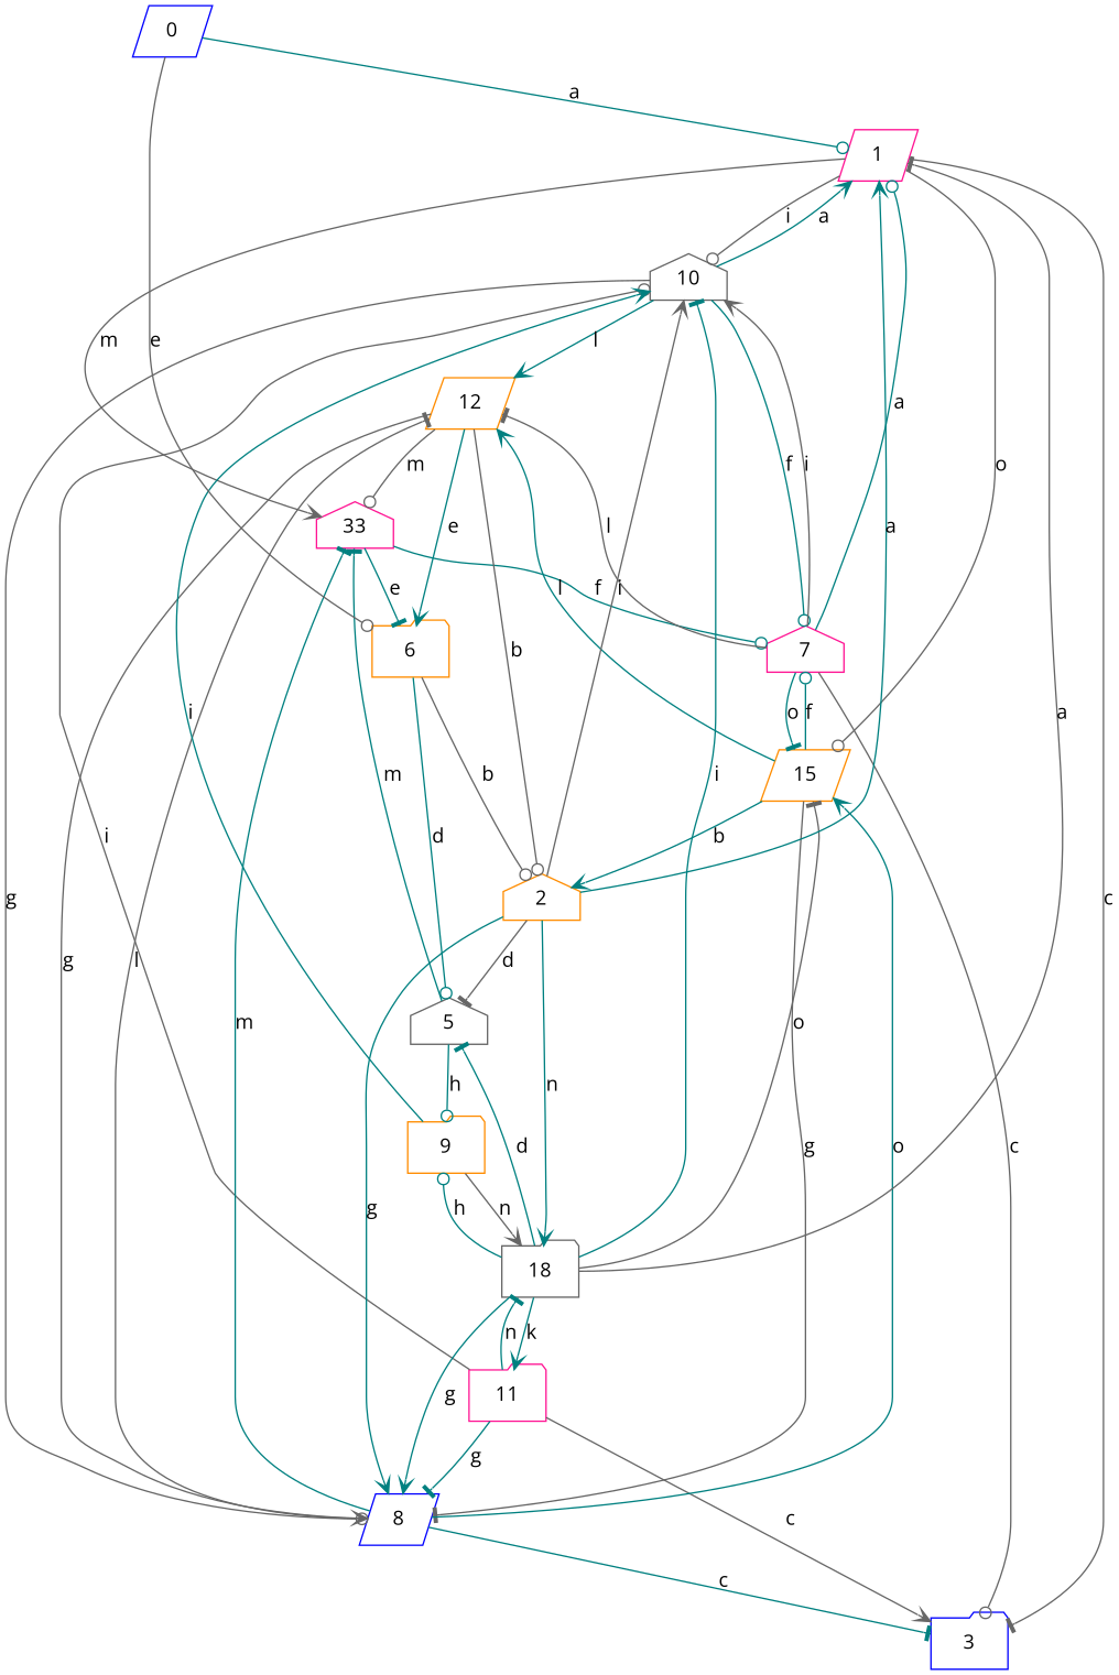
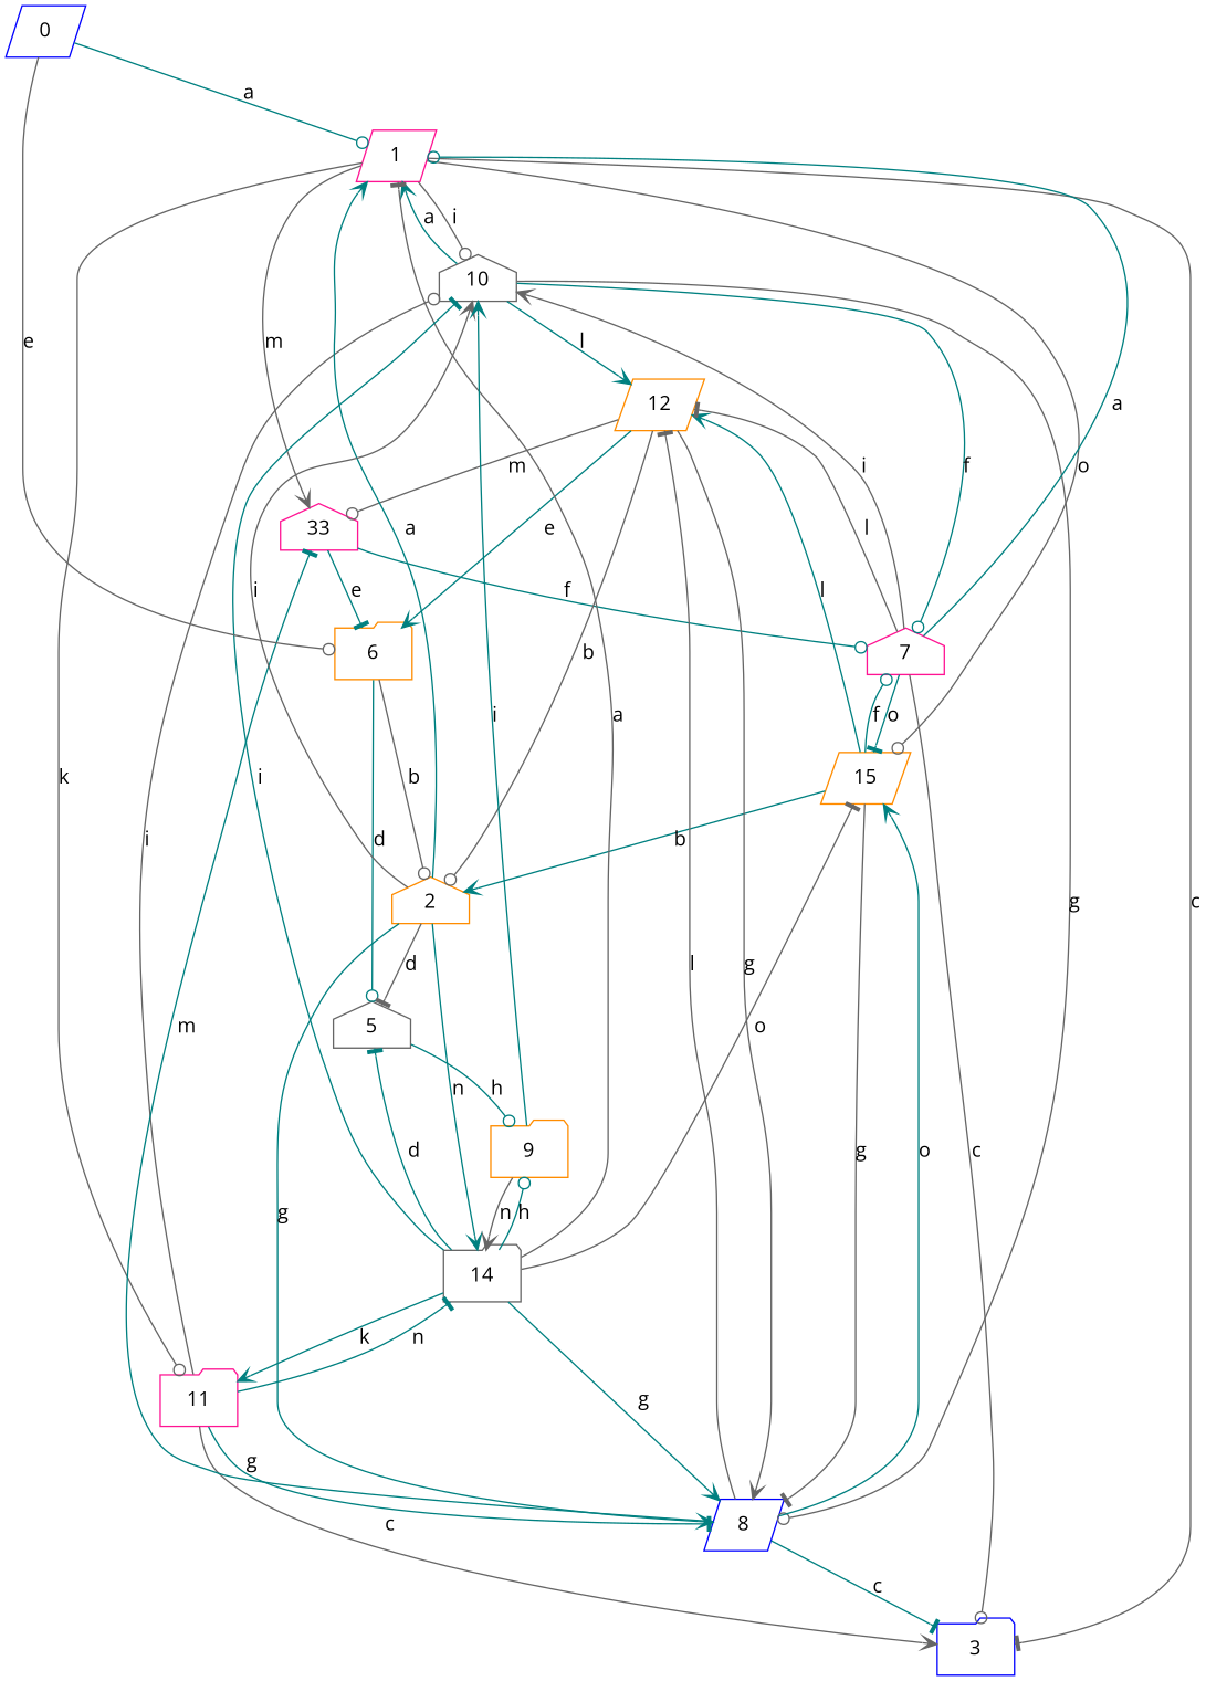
  strict digraph {
    fontname="Open Sans"
    node [color=darkorange fontname="Open Sans" shape=folder]
    edge [arrowhead=odot color=teal fontname="Open Sans"]
    3 [color=blue]
    1 [color=deeppink shape=parallelogram]
    10 [color=gray40 shape=house]
    11 [color=deeppink]
    n5 [color=deeppink label=33 shape=house]
    15 [shape=parallelogram]
    8 [color=blue shape=parallelogram]
    7 [color=deeppink shape=house]
    12 [shape=parallelogram]
-   14 [color=gray40 label=18]
+   14 [color=gray40]
    6
    2 [shape=house]
    5 [color=gray40 shape=house]
    9
    0 [color=blue shape=parallelogram]
    1 -> 3 [arrowhead=tee color=gray40 label=c]
    1 -> 10 [color=gray40 label=i]
+   1 -> 11 [color=gray40 label=k]
    1 -> n5 [arrowhead=vee color=gray40 label=m]
    1 -> 15 [color=gray40 label=o]
    10 -> 1 [arrowhead=vee label=a]
    10 -> 8 [color=gray40 label=g]
    10 -> 7 [label=f]
    10 -> 12 [arrowhead=vee label=l]
    11 -> 3 [arrowhead=vee color=gray40 label=c]
    11 -> 10 [color=gray40 label=i]
    11 -> 8 [arrowhead=tee label=g]
    11 -> 14 [arrowhead=tee label=n]
    n5 -> 7 [label=f]
    n5 -> 6 [arrowhead=tee label=e]
    15 -> 8 [arrowhead=tee color=gray40 label=g]
    15 -> 7 [label=f]
    15 -> 12 [arrowhead=vee label=l]
    15 -> 2 [arrowhead=vee label=b]
    8 -> 3 [arrowhead=tee label=c]
    8 -> n5 [arrowhead=tee label=m]
    8 -> 15 [arrowhead=vee label=o]
    8 -> 12 [arrowhead=tee color=gray40 label=l]
    7 -> 3 [color=gray40 label=c]
    7 -> 1 [label=a]
    7 -> 10 [arrowhead=vee color=gray40 label=i]
    7 -> 15 [arrowhead=tee label=o]
    7 -> 12 [arrowhead=tee color=gray40 label=l]
    12 -> n5 [color=gray40 label=m]
    12 -> 8 [arrowhead=vee color=gray40 label=g]
    12 -> 6 [arrowhead=vee label=e]
    12 -> 2 [color=gray40 label=b]
    14 -> 1 [arrowhead=tee color=gray40 label=a]
    14 -> 10 [arrowhead=tee label=i]
    14 -> 11 [arrowhead=vee label=k]
    14 -> 15 [arrowhead=tee color=gray40 label=o]
    14 -> 8 [arrowhead=vee label=g]
    14 -> 5 [arrowhead=tee label=d]
    14 -> 9 [label=h]
    6 -> 2 [color=gray40 label=b]
    6 -> 5 [label=d]
    2 -> 1 [arrowhead=vee label=a]
    2 -> 10 [arrowhead=vee color=gray40 label=i]
    2 -> 8 [arrowhead=vee label=g]
    2 -> 14 [arrowhead=vee label=n]
    2 -> 5 [arrowhead=tee color=gray40 label=d]
-   5 -> n5 [arrowhead=tee label=m]
    5 -> 9 [label=h]
    9 -> 10 [arrowhead=vee label=i]
    9 -> 14 [arrowhead=vee color=gray40 label=n]
    0 -> 1 [label=a]
    0 -> 6 [color=gray40 label=e]
  }
